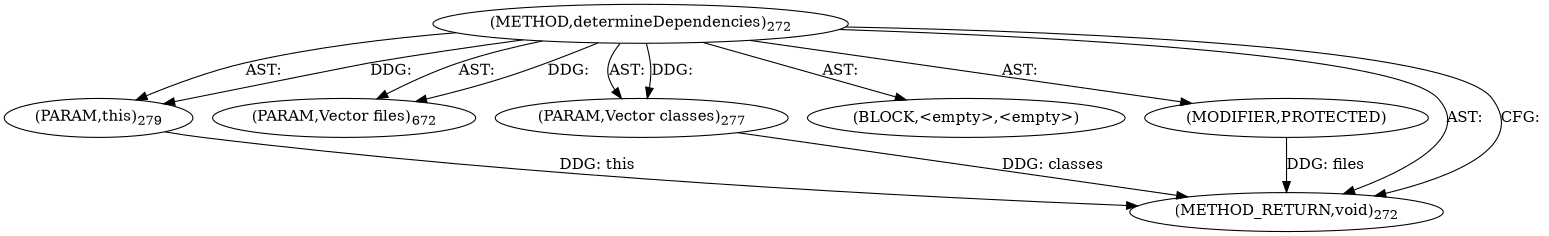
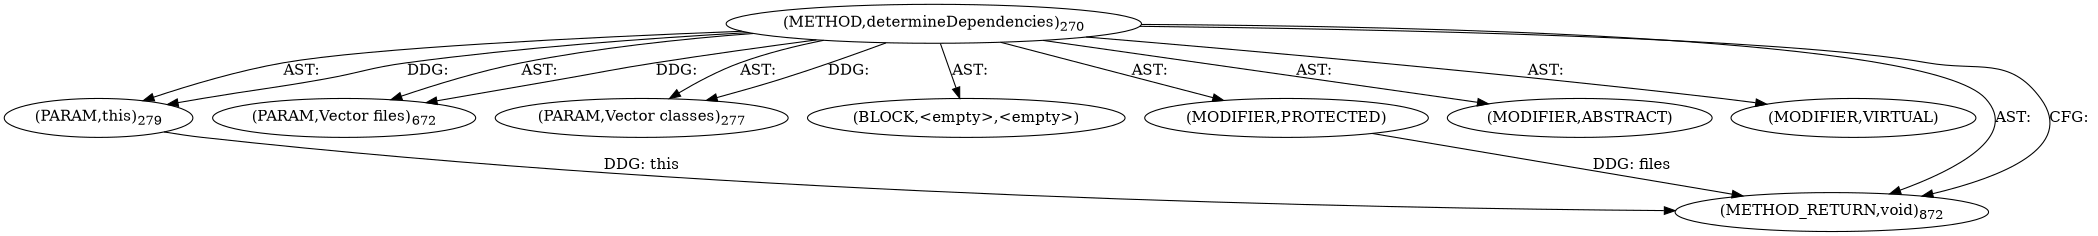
  digraph {
-   n1 [label=<(METHOD,determineDependencies)<SUB>272</SUB>>]
+   n1 [label=<(METHOD,determineDependencies)<SUB>270</SUB>>]
    n2 [label=<(PARAM,this)<SUB>279</SUB>>]
    n3 [label=<(PARAM,Vector files)<SUB>672</SUB>>]
    n4 [label=<(PARAM,Vector classes)<SUB>277</SUB>>]
    n5 [label=<(BLOCK,&lt;empty&gt;,&lt;empty&gt;)>]
    n6 [label=<(MODIFIER,PROTECTED)>]
-   n9 [label=<(METHOD_RETURN,void)<SUB>272</SUB>>]
+   n7 [label=<(MODIFIER,ABSTRACT)>]
+   n8 [label=<(MODIFIER,VIRTUAL)>]
+   n9 [label=<(METHOD_RETURN,void)<SUB>872</SUB>>]
    n1 -> n2 [label="AST: "]
    n1 -> n2 [label="DDG: "]
    n1 -> n3 [label="AST: "]
    n1 -> n3 [label="DDG: "]
    n1 -> n4 [label="AST: "]
    n1 -> n4 [label="DDG: "]
    n1 -> n5 [label="AST: "]
    n1 -> n6 [label="AST: "]
+   n1 -> n7 [label="AST: "]
+   n1 -> n8 [label="AST: "]
    n1 -> n9 [label="AST: "]
    n1 -> n9 [label="CFG: "]
    n2 -> n9 [label="DDG: this"]
-   n4 -> n9 [label="DDG: classes"]
    n6 -> n9 [label="DDG: files"]
  }
